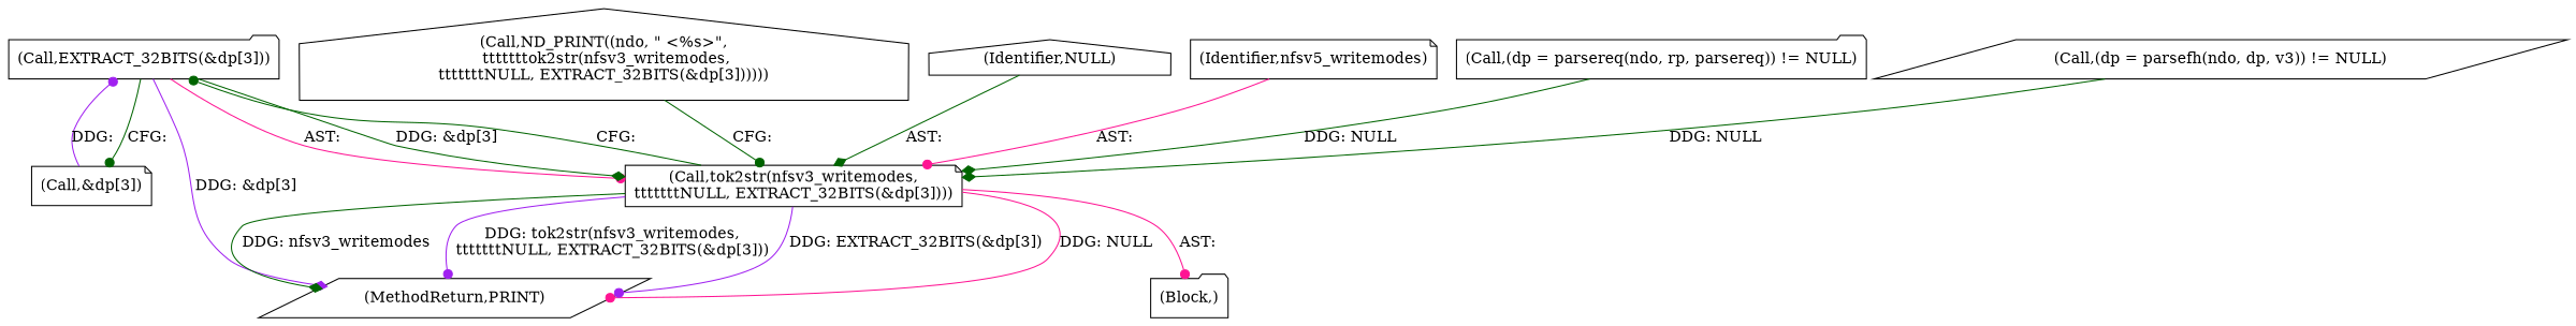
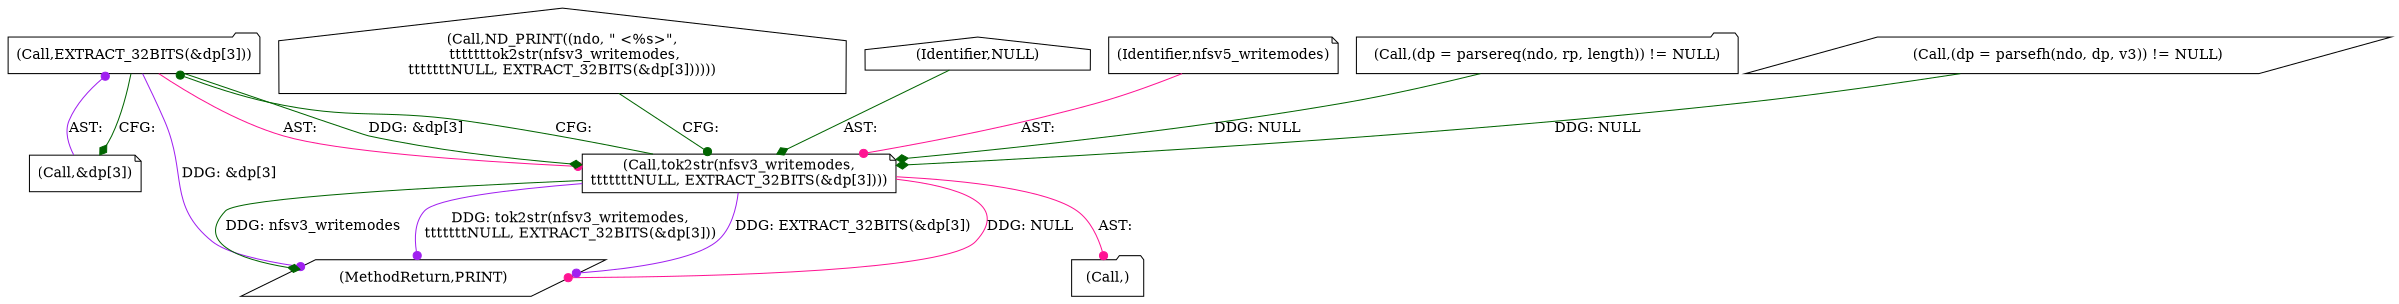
  digraph {
    node [shape=folder]
    edge [arrowhead=dot color=darkgreen]
    n1 [label="(Call,EXTRACT_32BITS(&dp[3]))"]
    n2 [label="(Call,tok2str(nfsv3_writemodes,\n\t\t\t\t\t\t\tNULL, EXTRACT_32BITS(&dp[3])))" shape=note]
    n3 [label="(MethodReturn,PRINT)" shape=parallelogram]
    n4 [label="(Call,&dp[3])" shape=note]
-   n5 [label="(Block,)"]
+   n5 [label="(Call,)"]
    n6 [label="(Call,ND_PRINT((ndo, \" <%s>\",\n \t\t\t\t\t\ttok2str(nfsv3_writemodes,\n\t\t\t\t\t\t\tNULL, EXTRACT_32BITS(&dp[3])))))" shape=house]
    n7 [label="(Identifier,NULL)" shape=house]
    n8 [label="(Identifier,nfsv5_writemodes)" shape=note]
-   n9 [label="(Call,(dp = parsereq(ndo, rp, parsereq)) != NULL)"]
+   n9 [label="(Call,(dp = parsereq(ndo, rp, length)) != NULL)"]
    n10 [label="(Call,(dp = parsefh(ndo, dp, v3)) != NULL)" shape=parallelogram]
    n1 -> n2 [color=deeppink label="AST: "]
    n1 -> n2 [arrowhead=diamond label="DDG: &dp[3]"]
-   n1 -> n3 [arrowhead=diamond color=purple label="DDG: &dp[3]"]
-   n1 -> n4 [label="CFG: "]
+   n1 -> n3 [color=purple label="DDG: &dp[3]"]
+   n1 -> n4 [arrowhead=diamond label="CFG: "]
    n2 -> n1 [label="CFG: "]
    n2 -> n3 [color=deeppink label="DDG: NULL"]
    n2 -> n3 [arrowhead=diamond label="DDG: nfsv3_writemodes"]
    n2 -> n3 [color=purple label="DDG: tok2str(nfsv3_writemodes,\n\t\t\t\t\t\t\tNULL, EXTRACT_32BITS(&dp[3]))"]
    n2 -> n3 [color=purple label="DDG: EXTRACT_32BITS(&dp[3])"]
    n2 -> n5 [color=deeppink label="AST: "]
-   n4 -> n1 [color=purple label="DDG: "]
+   n4 -> n1 [color=purple label="AST: "]
    n6 -> n2 [label="CFG: "]
    n7 -> n2 [arrowhead=diamond label="AST: "]
    n8 -> n2 [color=deeppink label="AST: "]
    n9 -> n2 [arrowhead=diamond label="DDG: NULL"]
    n10 -> n2 [arrowhead=diamond label="DDG: NULL"]
  }
